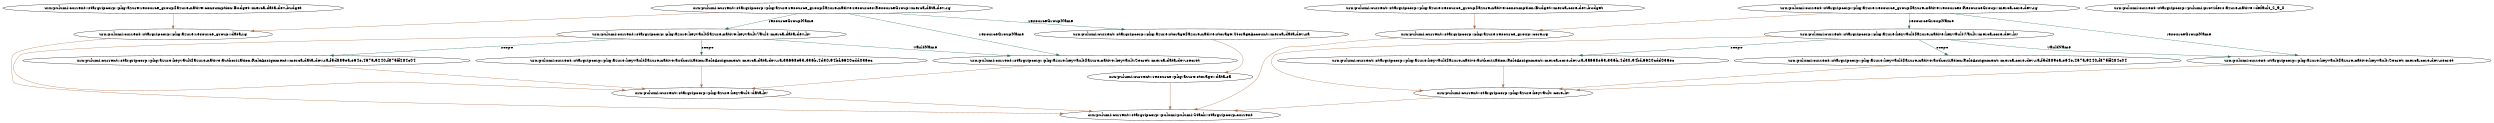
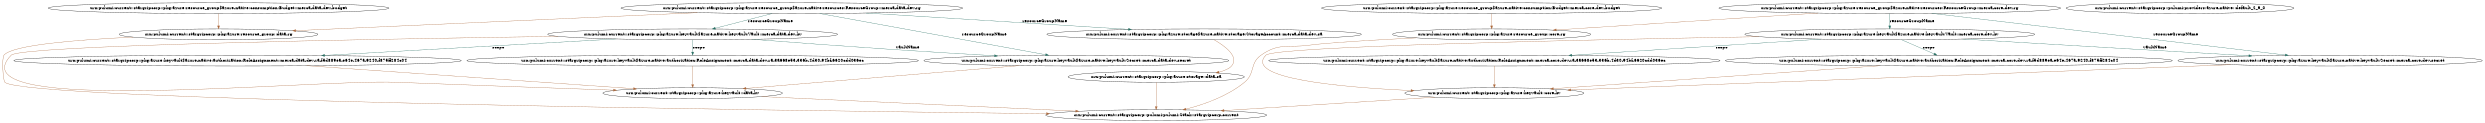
  strict digraph {
    edge [color="#AA6639"]
    n1 [label="urn:pulumi:current::stargripcorp::pkg:azure:keyvault$azure-native:authorization:RoleAssignment::merca-data-dev-ra-3a668e53-336b-4d30-94bf-6620cdd036ec"]
    n2 [label="urn:pulumi:current::stargripcorp::pkg:azure:keyvault::data-kv"]
    n3 [label="urn:pulumi:current::stargripcorp::pulumi:pulumi:Stack::stargripcorp-current"]
    n4 [label="urn:pulumi:current::stargripcorp::pkg:azure:resource_group$azure-native:consumption:Budget::merca-core-dev-budget"]
    n5 [label="urn:pulumi:current::stargripcorp::pkg:azure:resource_group::core-rg"]
    n6 [label="urn:pulumi:current::stargripcorp::pkg:azure:keyvault$azure-native:keyvault:Secret::merca-data-dev-secret"]
    n7 [label="urn:pulumi:current::stargripcorp::pkg:azure:resource_group$azure-native:resources:ResourceGroup::merca-data-dev-rg"]
    n8 [label="urn:pulumi:current::stargripcorp::pkg:azure:resource_group::data-rg"]
    n9 [label="urn:pulumi:current::stargripcorp::pkg:azure:keyvault$azure-native:keyvault:Vault::merca-data-dev-kv"]
    n10 [label="urn:pulumi:current::stargripcorp::pkg:azure:storage$azure-native:storage:StorageAccount::merca-data-dev-sa"]
    n11 [label="urn:pulumi:current::stargripcorp::pkg:azure:keyvault$azure-native:authorization:RoleAssignment::merca-data-dev-ra-f5d889ea-e64e-467a-9240-f875ff284c04"]
-   n12 [label="urn:pulumi:current::resource::pkg:azure:storage::data-sa"]
+   n12 [label="urn:pulumi:current::stargripcorp::pkg:azure:storage::data-sa"]
    n13 [label="urn:pulumi:current::stargripcorp::pkg:azure:keyvault::core-kv"]
    n14 [label="urn:pulumi:current::stargripcorp::pkg:azure:resource_group$azure-native:resources:ResourceGroup::merca-core-dev-rg"]
    n15 [label="urn:pulumi:current::stargripcorp::pkg:azure:keyvault$azure-native:keyvault:Vault::merca-core-dev-kv"]
    n16 [label="urn:pulumi:current::stargripcorp::pkg:azure:keyvault$azure-native:keyvault:Secret::merca-core-dev-secret"]
    n17 [label="urn:pulumi:current::stargripcorp::pkg:azure:keyvault$azure-native:authorization:RoleAssignment::merca-core-dev-ra-3a668e53-336b-4d30-94bf-6620cdd036ec"]
    n18 [label="urn:pulumi:current::stargripcorp::pkg:azure:keyvault$azure-native:authorization:RoleAssignment::merca-core-dev-ra-f5d889ea-e64e-467a-9240-f875ff284c04"]
    n19 [label="urn:pulumi:current::stargripcorp::pkg:azure:resource_group$azure-native:consumption:Budget::merca-data-dev-budget"]
    n20 [label="urn:pulumi:current::stargripcorp::pulumi:providers:azure-native::default_2_9_0"]
    n1 -> n2
    n2 -> n3
    n4 -> n5
    n5 -> n3
    n6 -> n2
    n7 -> n6 [color="#246C60" label=resourceGroupName]
    n7 -> n8
    n7 -> n9 [color="#246C60" label=resourceGroupName]
    n7 -> n10 [color="#246C60" label=resourceGroupName]
    n8 -> n3
    n9 -> n1 [color="#246C60" label=scope]
    n9 -> n2
    n9 -> n6 [color="#246C60" label=vaultName]
    n9 -> n11 [color="#246C60" label=scope]
    n10 -> n12
    n11 -> n2
    n12 -> n3
    n13 -> n3
    n14 -> n5
    n14 -> n15 [color="#246C60" label=resourceGroupName]
    n14 -> n16 [color="#246C60" label=resourceGroupName]
    n15 -> n13
    n15 -> n16 [color="#246C60" label=vaultName]
    n15 -> n17 [color="#246C60" label=scope]
    n15 -> n18 [color="#246C60" label=scope]
    n16 -> n13
    n17 -> n13
    n18 -> n13
    n19 -> n8
  }
